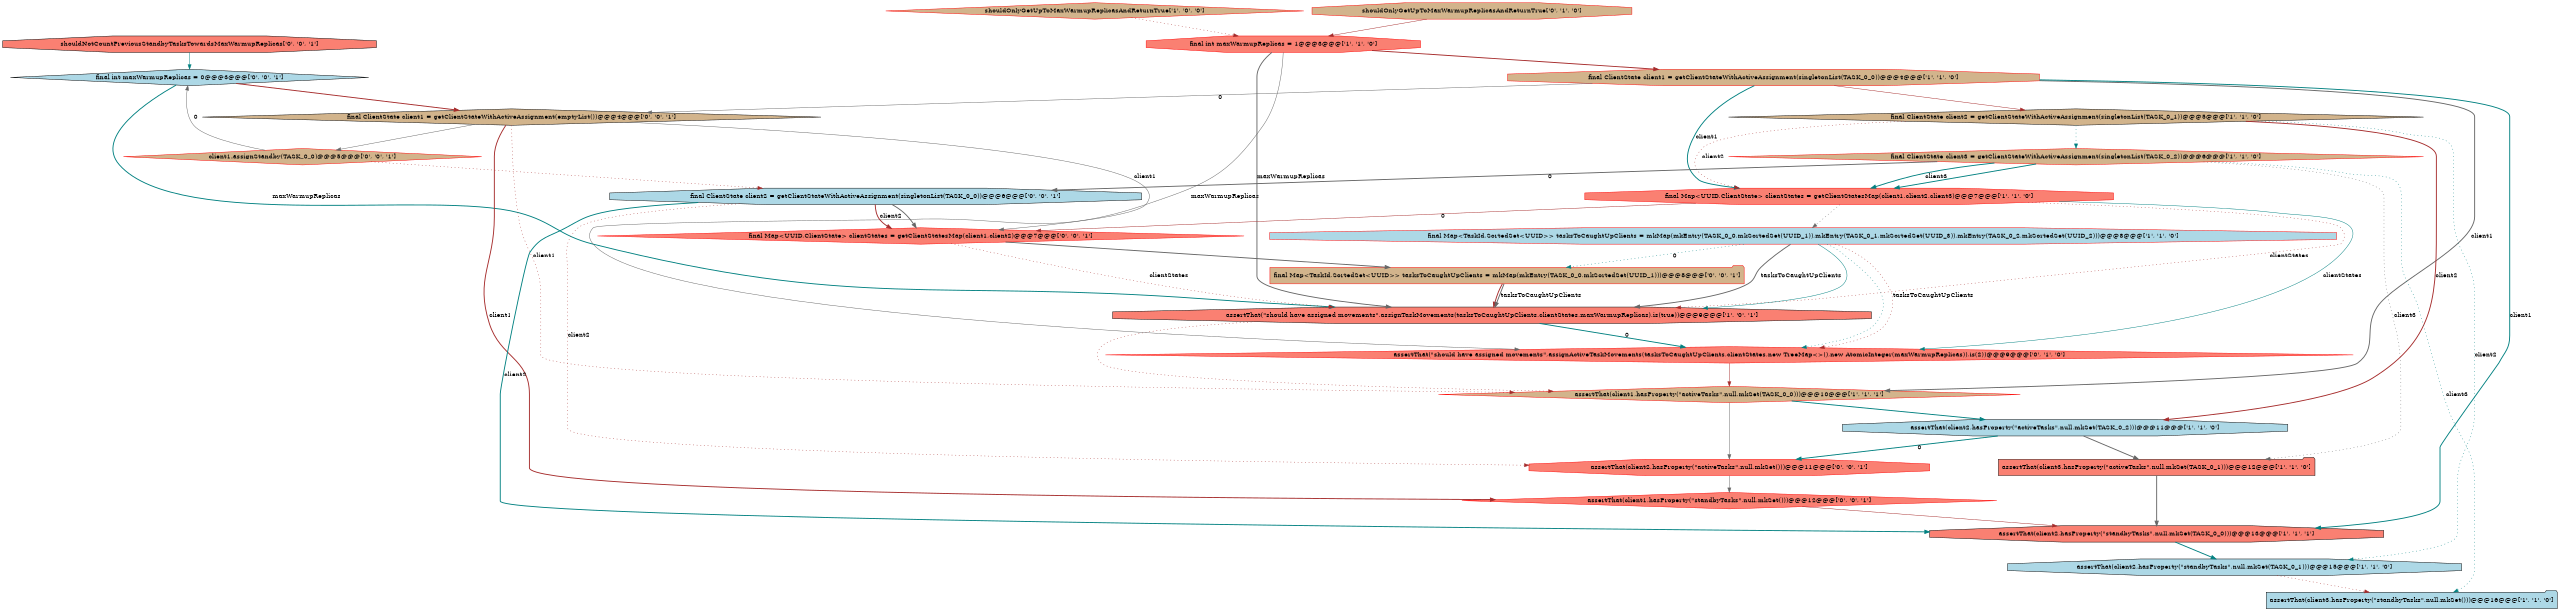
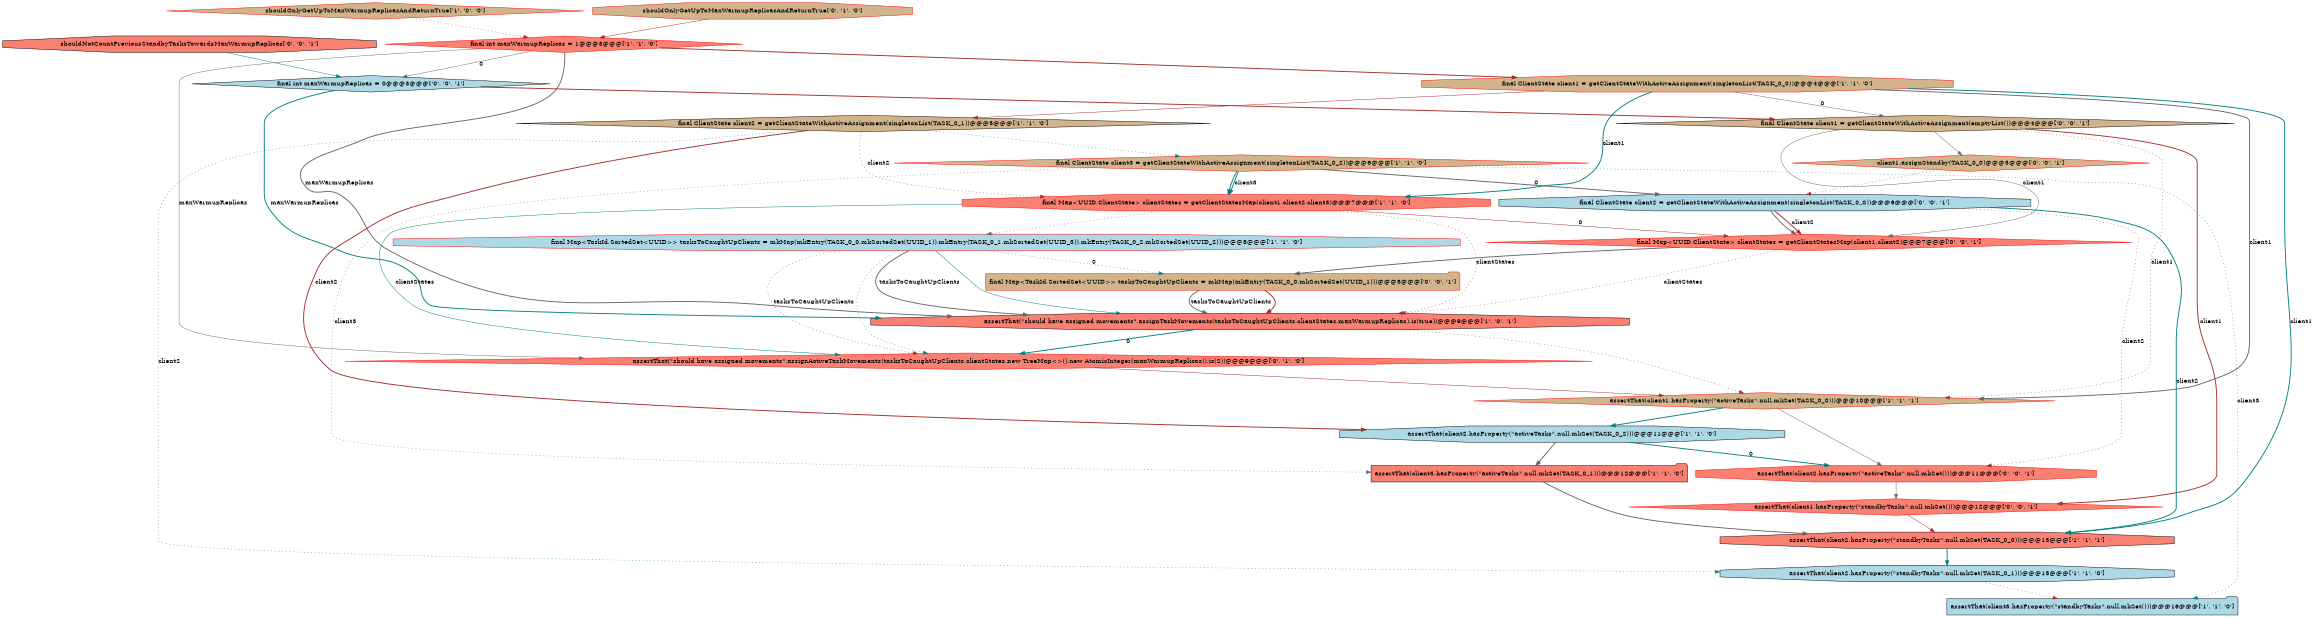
  digraph {
    node [color=red fillcolor=salmon shape=octagon style=filled]
    edge [color=brown style=bold]
    n1 [fillcolor=lightblue label="final Map<TaskId,SortedSet<UUID>> tasksToCaughtUpClients = mkMap(mkEntry(TASK_0_0,mkSortedSet(UUID_1)),mkEntry(TASK_0_1,mkSortedSet(UUID_3)),mkEntry(TASK_0_2,mkSortedSet(UUID_2)))@@@8@@@['1', '1', '0']"]
    n2 [label="assertThat(\"should have assigned movements\",assignActiveTaskMovements(tasksToCaughtUpClients,clientStates,new TreeMap<>(),new AtomicInteger(maxWarmupReplicas)),is(2))@@@9@@@['0', '1', '0']" shape=diamond]
    n3 [color=black label="assertThat(\"should have assigned movements\",assignTaskMovements(tasksToCaughtUpClients,clientStates,maxWarmupReplicas),is(true))@@@9@@@['1', '0', '1']"]
    n4 [fillcolor=tan label="final Map<TaskId,SortedSet<UUID>> tasksToCaughtUpClients = mkMap(mkEntry(TASK_0_0,mkSortedSet(UUID_1)))@@@8@@@['0', '0', '1']" shape=folder]
    n5 [fillcolor=tan label="assertThat(client1,hasProperty(\"activeTasks\",null,mkSet(TASK_0_0)))@@@10@@@['1', '1', '1']" shape=diamond]
    n6 [label="assertThat(client2,hasProperty(\"activeTasks\",null,mkSet()))@@@11@@@['0', '0', '1']"]
    n7 [color=black fillcolor=lightblue label="assertThat(client2,hasProperty(\"activeTasks\",null,mkSet(TASK_0_2)))@@@11@@@['1', '1', '0']"]
    n8 [color=black label="shouldNotCountPreviousStandbyTasksTowardsMaxWarmupReplicas['0', '0', '1']"]
    n9 [color=black fillcolor=lightblue label="final int maxWarmupReplicas = 0@@@3@@@['0', '0', '1']" shape=diamond]
    n10 [color=black fillcolor=tan label="final ClientState client1 = getClientStateWithActiveAssignment(emptyList())@@@4@@@['0', '0', '1']" shape=diamond]
    n11 [fillcolor=tan label="shouldOnlyGetUpToMaxWarmupReplicasAndReturnTrue['1', '0', '0']" shape=diamond]
-   n12 [label="final int maxWarmupReplicas = 1@@@3@@@['1', '1', '0']"]
+   n12 [label="final int maxWarmupReplicas = 1@@@3@@@['1', '1', '0']" shape=diamond]
    n13 [fillcolor=tan label="final ClientState client1 = getClientStateWithActiveAssignment(singletonList(TASK_0_0))@@@4@@@['1', '1', '0']"]
    n14 [fillcolor=tan label="client1.assignStandby(TASK_0_0)@@@5@@@['0', '0', '1']" shape=diamond]
    n15 [color=black fillcolor=lightblue label="final ClientState client2 = getClientStateWithActiveAssignment(singletonList(TASK_0_0))@@@6@@@['0', '0', '1']"]
    n16 [label="final Map<UUID,ClientState> clientStates = getClientStatesMap(client1,client2)@@@7@@@['0', '0', '1']" shape=diamond]
    n17 [color=black label="assertThat(client2,hasProperty(\"standbyTasks\",null,mkSet(TASK_0_0)))@@@13@@@['1', '1', '1']"]
    n18 [color=black fillcolor=lightblue label="assertThat(client2,hasProperty(\"standbyTasks\",null,mkSet(TASK_0_1)))@@@15@@@['1', '1', '0']"]
    n19 [label="assertThat(client1,hasProperty(\"standbyTasks\",null,mkSet()))@@@12@@@['0', '0', '1']" shape=diamond]
    n20 [fillcolor=tan label="shouldOnlyGetUpToMaxWarmupReplicasAndReturnTrue['0', '1', '0']"]
    n21 [color=black fillcolor=tan label="final ClientState client2 = getClientStateWithActiveAssignment(singletonList(TASK_0_1))@@@5@@@['1', '1', '0']" shape=diamond]
    n22 [label="final Map<UUID,ClientState> clientStates = getClientStatesMap(client1,client2,client3)@@@7@@@['1', '1', '0']"]
    n23 [fillcolor=tan label="final ClientState client3 = getClientStateWithActiveAssignment(singletonList(TASK_0_2))@@@6@@@['1', '1', '0']" shape=diamond]
    n24 [color=black fillcolor=lightblue label="assertThat(client3,hasProperty(\"standbyTasks\",null,mkSet()))@@@16@@@['1', '1', '0']" shape=folder]
    n25 [color=black label="assertThat(client3,hasProperty(\"activeTasks\",null,mkSet(TASK_0_1)))@@@12@@@['1', '1', '0']" shape=folder]
    n1 -> n2 [color=teal style=dotted]
    n1 -> n2 [label=tasksToCaughtUpClients style=dotted]
    n1 -> n3 [color=teal style=solid]
    n1 -> n3 [color=gray40 label=tasksToCaughtUpClients]
    n1 -> n4 [color=teal label=0 style=dotted]
    n2 -> n5 [style=solid]
    n3 -> n2 [color=teal label=0]
    n3 -> n5 [style=dotted]
    n4 -> n3
    n4 -> n3 [color=gray40 label=tasksToCaughtUpClients]
    n5 -> n6 [color=gray40 style=solid]
    n5 -> n7 [color=teal]
    n6 -> n19 [color=gray40 style=solid]
    n7 -> n6 [color=teal label=0]
    n7 -> n25 [color=gray40]
    n8 -> n9 [color=teal style=solid]
    n9 -> n3 [color=teal label=maxWarmupReplicas]
    n9 -> n10
    n10 -> n5 [label=client1 style=dotted]
    n10 -> n14 [color=gray40 style=solid]
    n10 -> n16 [color=gray40 label=client1 style=solid]
    n10 -> n19 [label=client1]
    n11 -> n12 [style=dotted]
    n12 -> n2 [color=gray40 label=maxWarmupReplicas style=solid]
    n12 -> n3 [color=gray40 label=maxWarmupReplicas]
-   n14 -> n9 [color=gray40 label=0 style=solid]
+   n12 -> n9 [color=gray40 label=0 style=solid]
    n12 -> n13
    n13 -> n5 [color=gray40 label=client1]
    n13 -> n10 [color=gray40 label=0 style=solid]
    n13 -> n17 [color=teal label=client1]
    n13 -> n21 [style=solid]
    n13 -> n22 [color=teal label=client1]
    n14 -> n15 [style=dotted]
    n15 -> n6 [label=client2 style=dotted]
    n15 -> n16 [color=gray40]
    n15 -> n16 [label=client2]
    n15 -> n17 [color=teal label=client2]
    n16 -> n3 [label=clientStates style=dotted]
    n16 -> n4 [color=gray40]
    n17 -> n18 [color=teal]
    n18 -> n24 [style=dotted]
    n19 -> n17 [style=solid]
    n20 -> n12 [style=solid]
    n21 -> n7 [label=client2]
    n21 -> n18 [color=teal label=client2 style=dotted]
    n21 -> n22 [label=client2 style=dotted]
    n21 -> n23 [color=teal style=dotted]
    n22 -> n1 [color=gray40 style=dotted]
    n22 -> n2 [color=teal label=clientStates style=solid]
    n22 -> n3 [label=clientStates style=dotted]
    n22 -> n16 [label=0 style=solid]
    n23 -> n15 [color=gray40 label=0]
    n23 -> n22 [color=teal]
    n23 -> n22 [color=teal label=client3]
    n23 -> n24 [color=teal label=client3 style=dotted]
    n23 -> n25 [color=gray40 label=client3 style=dotted]
    n25 -> n17 [color=gray40]
  }
